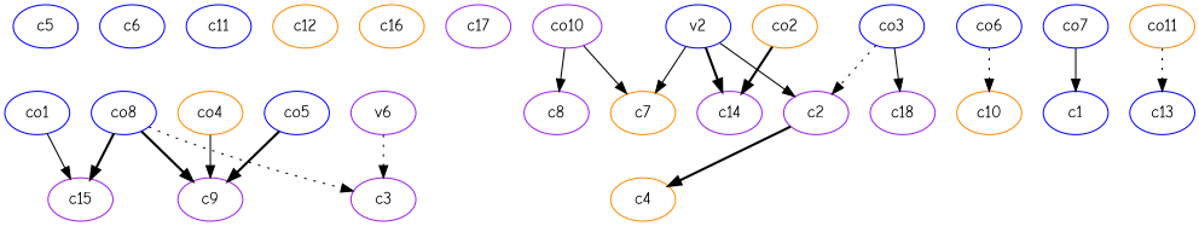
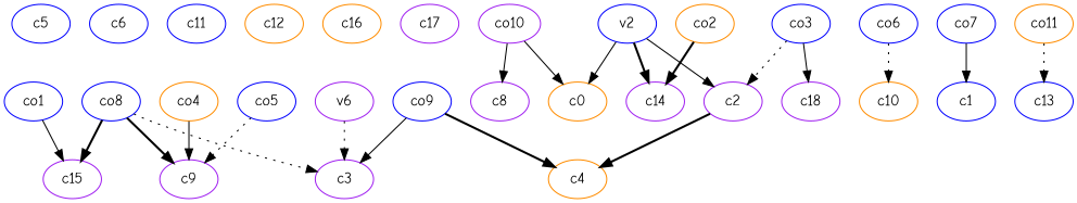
  strict digraph {
    fontname="Comic Neue"
    node [color=blue fontname="Comic Neue"]
    edge [fontname="Comic Neue" style=solid weight=1]
    c5
    c6
    c11
    c12 [color=darkorange]
    c16 [color=darkorange]
    c17 [color=purple]
    n7 [color=purple label=v6]
    c3 [color=purple]
    c2 [color=purple]
    v2
-   c7 [color=darkorange]
+   c7 [color=darkorange label=c0]
    c14 [color=purple]
    c4 [color=darkorange]
    c15 [color=purple]
    co1
    co2 [color=darkorange]
    co3
    c18 [color=purple]
    co4 [color=darkorange]
    c9 [color=purple]
    co5
    c10 [color=darkorange]
    co6
    co7
    c1
    co8
+   co9
    co10 [color=purple]
    c8 [color=purple]
    co11 [color=darkorange]
    c13
    n7 -> c3 [style=dotted]
    c2 -> c4 [style=bold]
    v2 -> c2
    v2 -> c7
    v2 -> c14 [style=bold]
    co1 -> c15
    co2 -> c14 [style=bold]
    co3 -> c2 [style=dotted]
    co3 -> c18
    co4 -> c9
-   co5 -> c9 [style=bold]
+   co5 -> c9 [style=dotted]
    co6 -> c10 [style=dotted]
    co7 -> c1
    co8 -> c3 [style=dotted]
    co8 -> c15 [style=bold]
    co8 -> c9 [style=bold]
+   co9 -> c3
+   co9 -> c4 [style=bold]
    co10 -> c7
    co10 -> c8
    co11 -> c13 [style=dotted]
  }
